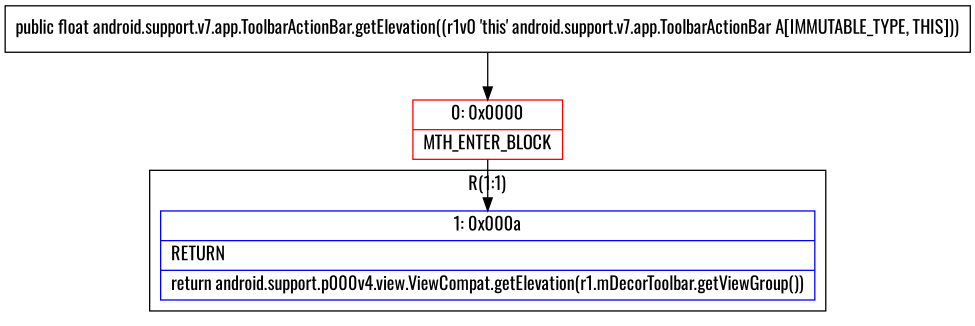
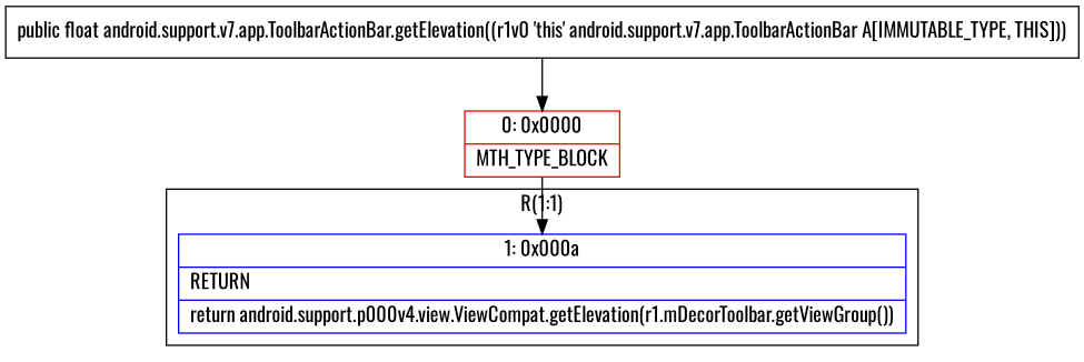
  digraph {
    fontname=Oswald
    node [shape=record fontname=Oswald]
    edge [fontname=Oswald]
    n1 [color=blue label="{1\:\ 0x000a|RETURN\l|return android.support.p000v4.view.ViewCompat.getElevation(r1.mDecorToolbar.getViewGroup())\l}"]
-   n2 [color=red label="{0\:\ 0x0000|MTH_ENTER_BLOCK\l}"]
+   n2 [color=red label="{0\:\ 0x0000|MTH_TYPE_BLOCK\l}"]
    n3 [label="{public float android.support.v7.app.ToolbarActionBar.getElevation((r1v0 'this' android.support.v7.app.ToolbarActionBar A[IMMUTABLE_TYPE, THIS])) }"]
    subgraph cluster_1 {
      label="R(1:1)"
      n1
    }
    n2 -> n1
    n3 -> n2
  }
